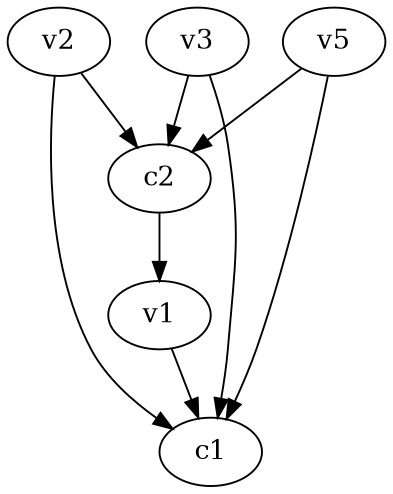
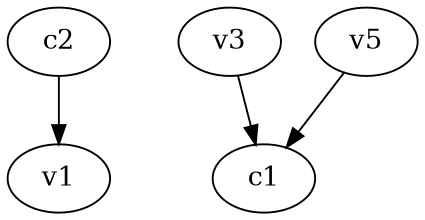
  strict digraph {
    edge [weight=1]
    v1
    c1
    c2
-   v2
    v3
    n6 [label=v5]
-   v1 -> c1
    c2 -> v1
-   v2 -> c1
-   v2 -> c2
    v3 -> c1
-   v3 -> c2
    n6 -> c1
-   n6 -> c2
  }
